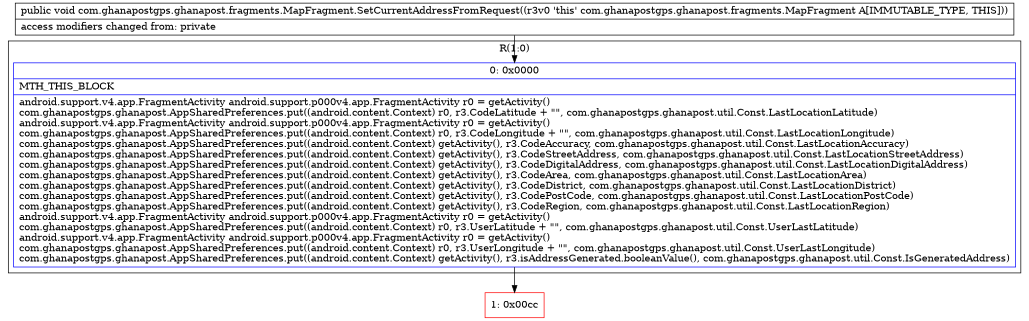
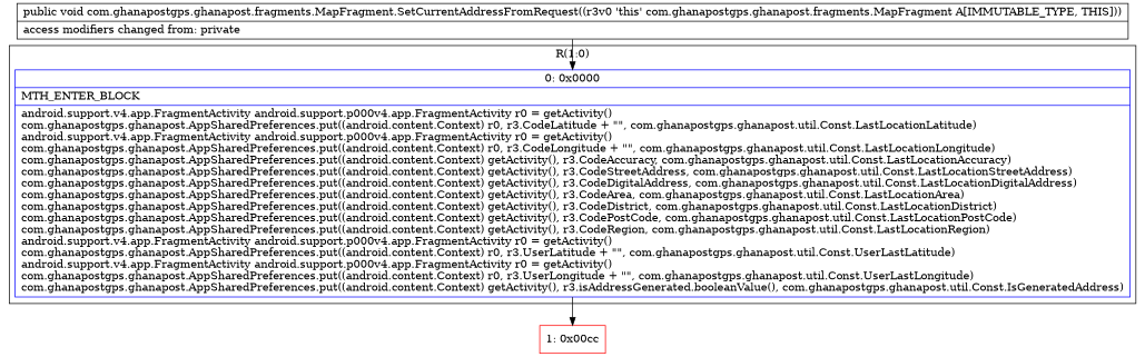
  digraph {
    node [shape=record]
-   n1 [color=blue label="{0\:\ 0x0000|MTH_THIS_BLOCK\l|android.support.v4.app.FragmentActivity android.support.p000v4.app.FragmentActivity r0 = getActivity()\lcom.ghanapostgps.ghanapost.AppSharedPreferences.put((android.content.Context) r0, r3.CodeLatitude + \"\", com.ghanapostgps.ghanapost.util.Const.LastLocationLatitude)\landroid.support.v4.app.FragmentActivity android.support.p000v4.app.FragmentActivity r0 = getActivity()\lcom.ghanapostgps.ghanapost.AppSharedPreferences.put((android.content.Context) r0, r3.CodeLongitude + \"\", com.ghanapostgps.ghanapost.util.Const.LastLocationLongitude)\lcom.ghanapostgps.ghanapost.AppSharedPreferences.put((android.content.Context) getActivity(), r3.CodeAccuracy, com.ghanapostgps.ghanapost.util.Const.LastLocationAccuracy)\lcom.ghanapostgps.ghanapost.AppSharedPreferences.put((android.content.Context) getActivity(), r3.CodeStreetAddress, com.ghanapostgps.ghanapost.util.Const.LastLocationStreetAddress)\lcom.ghanapostgps.ghanapost.AppSharedPreferences.put((android.content.Context) getActivity(), r3.CodeDigitalAddress, com.ghanapostgps.ghanapost.util.Const.LastLocationDigitalAddress)\lcom.ghanapostgps.ghanapost.AppSharedPreferences.put((android.content.Context) getActivity(), r3.CodeArea, com.ghanapostgps.ghanapost.util.Const.LastLocationArea)\lcom.ghanapostgps.ghanapost.AppSharedPreferences.put((android.content.Context) getActivity(), r3.CodeDistrict, com.ghanapostgps.ghanapost.util.Const.LastLocationDistrict)\lcom.ghanapostgps.ghanapost.AppSharedPreferences.put((android.content.Context) getActivity(), r3.CodePostCode, com.ghanapostgps.ghanapost.util.Const.LastLocationPostCode)\lcom.ghanapostgps.ghanapost.AppSharedPreferences.put((android.content.Context) getActivity(), r3.CodeRegion, com.ghanapostgps.ghanapost.util.Const.LastLocationRegion)\landroid.support.v4.app.FragmentActivity android.support.p000v4.app.FragmentActivity r0 = getActivity()\lcom.ghanapostgps.ghanapost.AppSharedPreferences.put((android.content.Context) r0, r3.UserLatitude + \"\", com.ghanapostgps.ghanapost.util.Const.UserLastLatitude)\landroid.support.v4.app.FragmentActivity android.support.p000v4.app.FragmentActivity r0 = getActivity()\lcom.ghanapostgps.ghanapost.AppSharedPreferences.put((android.content.Context) r0, r3.UserLongitude + \"\", com.ghanapostgps.ghanapost.util.Const.UserLastLongitude)\lcom.ghanapostgps.ghanapost.AppSharedPreferences.put((android.content.Context) getActivity(), r3.isAddressGenerated.booleanValue(), com.ghanapostgps.ghanapost.util.Const.IsGeneratedAddress)\l}"]
+   n1 [color=blue label="{0\:\ 0x0000|MTH_ENTER_BLOCK\l|android.support.v4.app.FragmentActivity android.support.p000v4.app.FragmentActivity r0 = getActivity()\lcom.ghanapostgps.ghanapost.AppSharedPreferences.put((android.content.Context) r0, r3.CodeLatitude + \"\", com.ghanapostgps.ghanapost.util.Const.LastLocationLatitude)\landroid.support.v4.app.FragmentActivity android.support.p000v4.app.FragmentActivity r0 = getActivity()\lcom.ghanapostgps.ghanapost.AppSharedPreferences.put((android.content.Context) r0, r3.CodeLongitude + \"\", com.ghanapostgps.ghanapost.util.Const.LastLocationLongitude)\lcom.ghanapostgps.ghanapost.AppSharedPreferences.put((android.content.Context) getActivity(), r3.CodeAccuracy, com.ghanapostgps.ghanapost.util.Const.LastLocationAccuracy)\lcom.ghanapostgps.ghanapost.AppSharedPreferences.put((android.content.Context) getActivity(), r3.CodeStreetAddress, com.ghanapostgps.ghanapost.util.Const.LastLocationStreetAddress)\lcom.ghanapostgps.ghanapost.AppSharedPreferences.put((android.content.Context) getActivity(), r3.CodeDigitalAddress, com.ghanapostgps.ghanapost.util.Const.LastLocationDigitalAddress)\lcom.ghanapostgps.ghanapost.AppSharedPreferences.put((android.content.Context) getActivity(), r3.CodeArea, com.ghanapostgps.ghanapost.util.Const.LastLocationArea)\lcom.ghanapostgps.ghanapost.AppSharedPreferences.put((android.content.Context) getActivity(), r3.CodeDistrict, com.ghanapostgps.ghanapost.util.Const.LastLocationDistrict)\lcom.ghanapostgps.ghanapost.AppSharedPreferences.put((android.content.Context) getActivity(), r3.CodePostCode, com.ghanapostgps.ghanapost.util.Const.LastLocationPostCode)\lcom.ghanapostgps.ghanapost.AppSharedPreferences.put((android.content.Context) getActivity(), r3.CodeRegion, com.ghanapostgps.ghanapost.util.Const.LastLocationRegion)\landroid.support.v4.app.FragmentActivity android.support.p000v4.app.FragmentActivity r0 = getActivity()\lcom.ghanapostgps.ghanapost.AppSharedPreferences.put((android.content.Context) r0, r3.UserLatitude + \"\", com.ghanapostgps.ghanapost.util.Const.UserLastLatitude)\landroid.support.v4.app.FragmentActivity android.support.p000v4.app.FragmentActivity r0 = getActivity()\lcom.ghanapostgps.ghanapost.AppSharedPreferences.put((android.content.Context) r0, r3.UserLongitude + \"\", com.ghanapostgps.ghanapost.util.Const.UserLastLongitude)\lcom.ghanapostgps.ghanapost.AppSharedPreferences.put((android.content.Context) getActivity(), r3.isAddressGenerated.booleanValue(), com.ghanapostgps.ghanapost.util.Const.IsGeneratedAddress)\l}"]
    n2 [color=red label="{1\:\ 0x00cc}"]
    n3 [label="{public void com.ghanapostgps.ghanapost.fragments.MapFragment.SetCurrentAddressFromRequest((r3v0 'this' com.ghanapostgps.ghanapost.fragments.MapFragment A[IMMUTABLE_TYPE, THIS]))  | access modifiers changed from: private\l}"]
    subgraph cluster_1 {
      label="R(1:0)"
      n1
    }
    n1 -> n2
    n3 -> n1
  }
